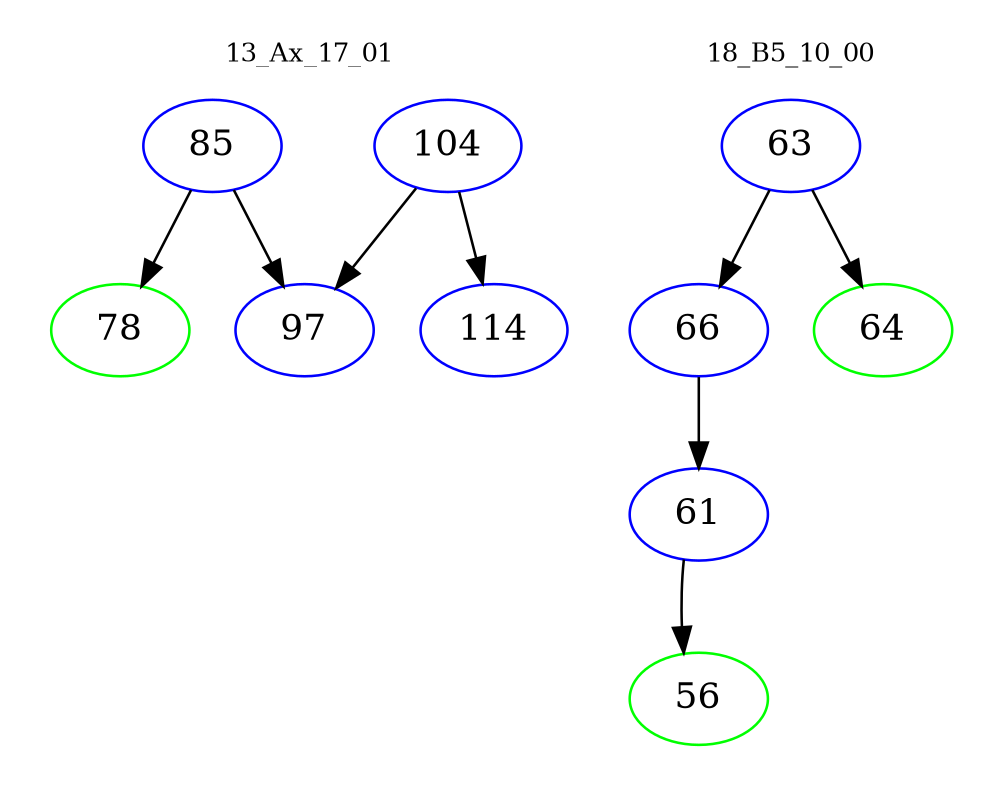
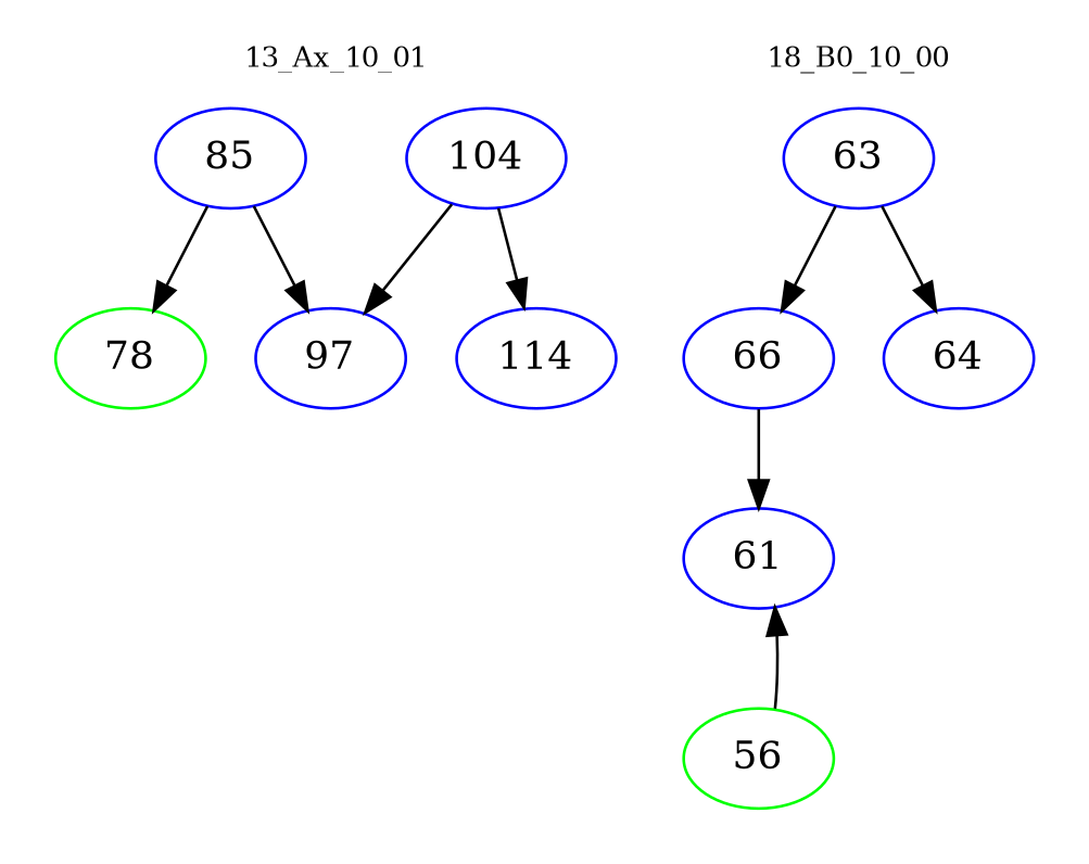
  digraph {
    node [color=blue]
    edge [color=black]
    n1 [label=104]
    n2 [label=97]
    n3 [label=114]
    n4 [label=85]
    n5 [color=green label=78]
    n6 [label=63]
    n7 [label=66]
-   n8 [color=green label=64]
+   n8 [label=64]
    n9 [label=61]
    n10 [color=green label=56]
    subgraph cluster_1 {
      color=white
      fontsize=10
-     label="13_Ax_17_01"
+     label="13_Ax_10_01"
      n1
      n2
      n3
      n4
      n5
    }
    subgraph cluster_2 {
      color=white
      fontsize=10
-     label="18_B5_10_00"
+     label="18_B0_10_00"
      n6
      n7
      n8
      n9
      n10
    }
    n1 -> n2
    n1 -> n3
    n4 -> n2
    n4 -> n5
    n6 -> n7
    n6 -> n8
    n7 -> n9
-   n9 -> n10
+   n10 -> n9
  }
